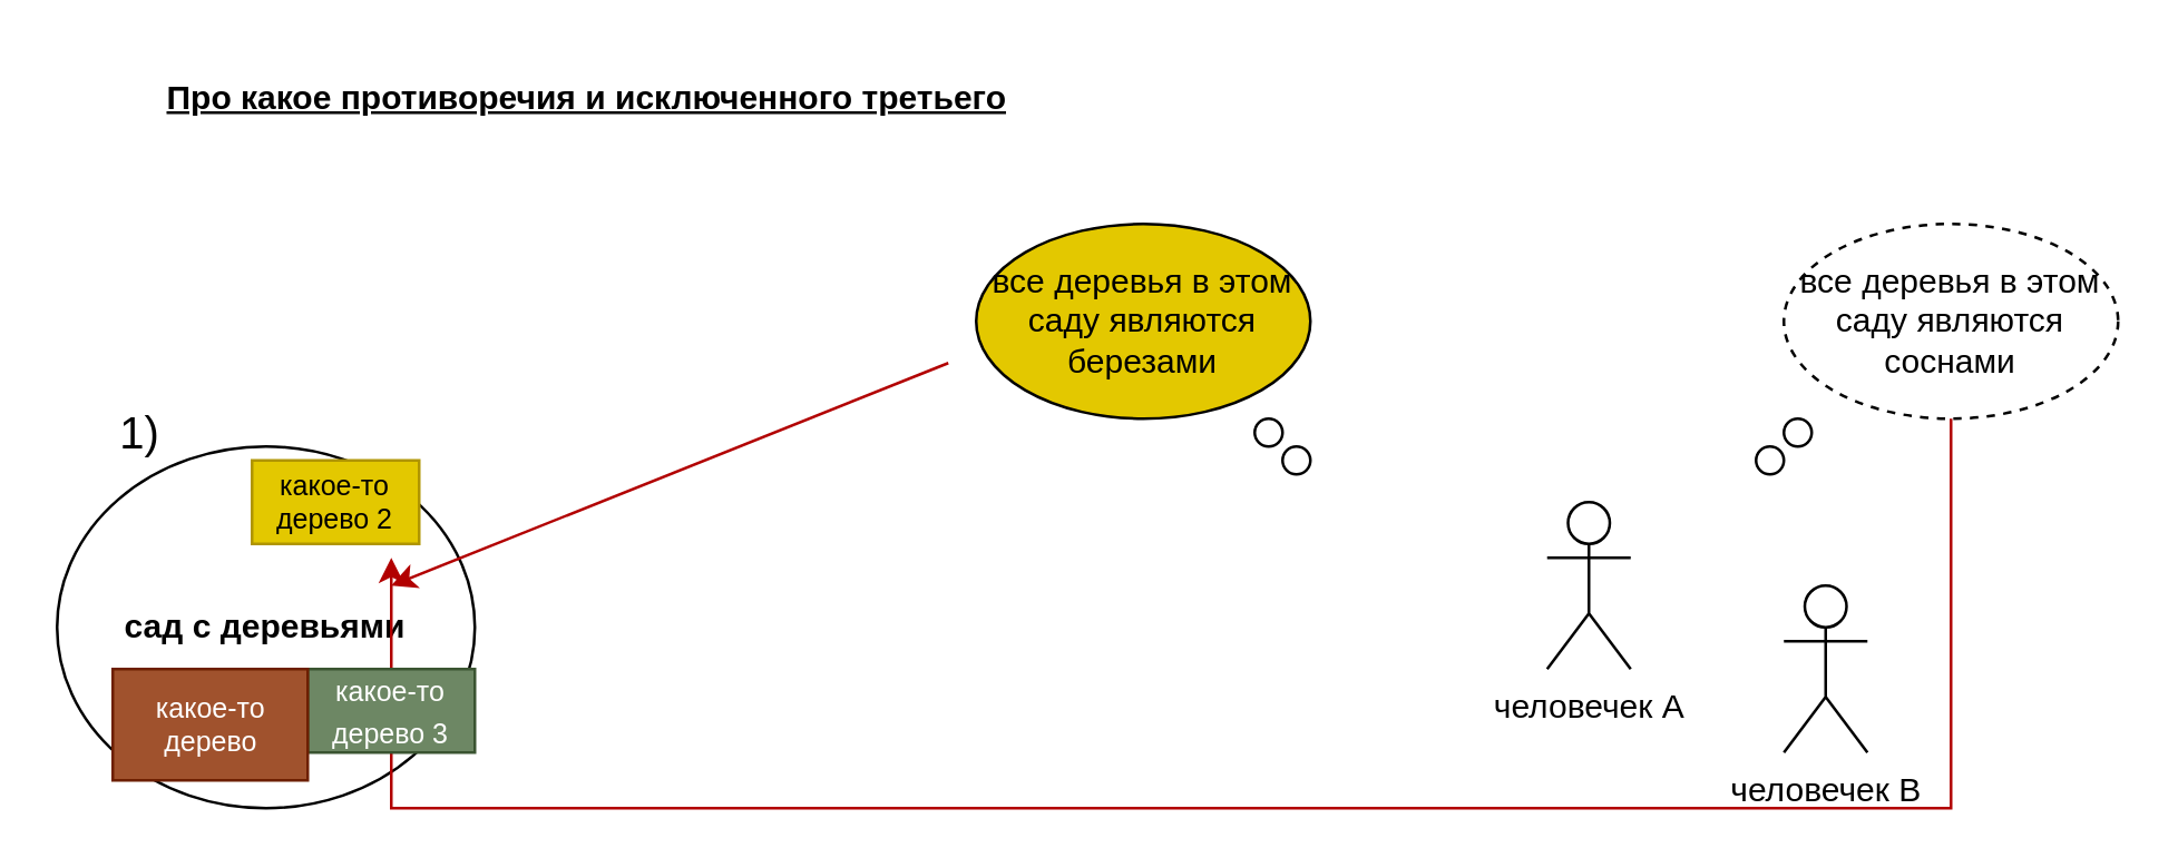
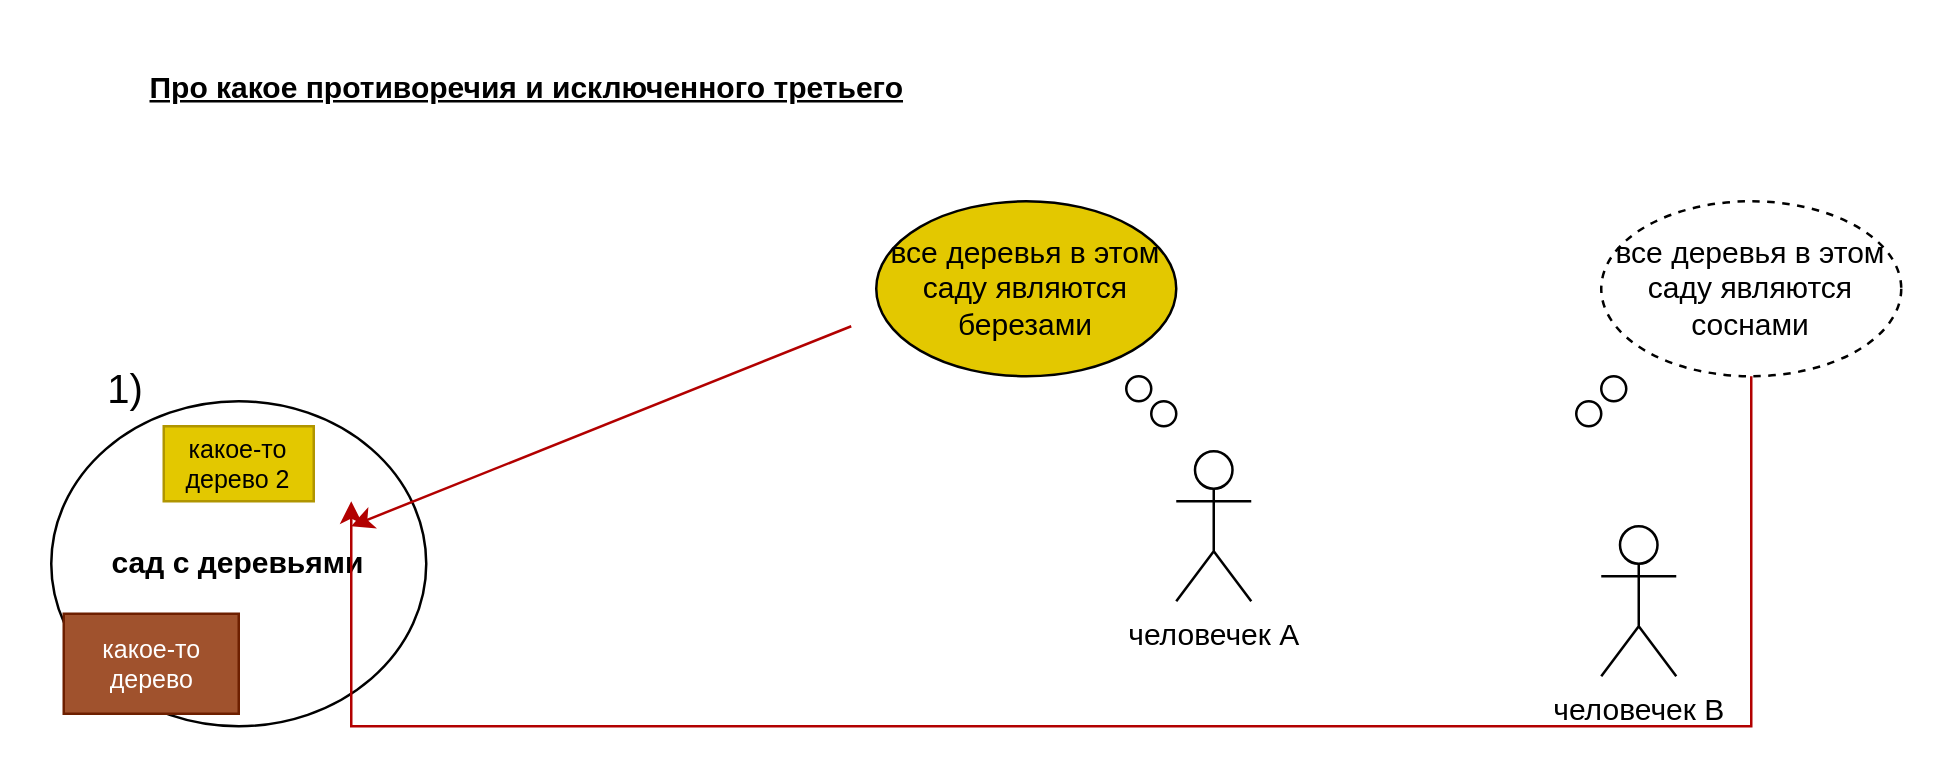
  <mxCell id="0" />
  <mxCell id="1" parent="0" />
  <mxCell id="2" value="&lt;b&gt;сад с деревьями&lt;/b&gt;" style="ellipse;whiteSpace=wrap;html=1;" vertex="1" parent="1"><mxGeometry x="20" y="160" width="150" height="130" as="geometry" /></mxCell>
- <mxCell id="3" value="человечек А" style="shape=umlActor;verticalLabelPosition=bottom;verticalAlign=top;html=1;outlineConnect=0;" vertex="1" parent="1"><mxGeometry x="555" y="180" width="30" height="60" as="geometry" /></mxCell>
+ <mxCell id="3" value="человечек А" style="shape=umlActor;verticalLabelPosition=bottom;verticalAlign=top;html=1;outlineConnect=0;" vertex="1" parent="1"><mxGeometry x="470" y="180" width="30" height="60" as="geometry" /></mxCell>
  <mxCell id="4" value="человечек B" style="shape=umlActor;verticalLabelPosition=bottom;verticalAlign=top;html=1;outlineConnect=0;" vertex="1" parent="1"><mxGeometry x="640" y="210" width="30" height="60" as="geometry" /></mxCell>
  <mxCell id="5" value="все деревья в этом саду являются березами" style="ellipse;whiteSpace=wrap;html=1;fillColor=#e3c800;" vertex="1" parent="1"><mxGeometry x="350" y="80" width="120" height="70" as="geometry" /></mxCell>
  <mxCell id="6" value="" style="ellipse;whiteSpace=wrap;html=1;" vertex="1" parent="1"><mxGeometry x="450" y="150" width="10" height="10" as="geometry" /></mxCell>
  <mxCell id="7" value="" style="ellipse;whiteSpace=wrap;html=1;" vertex="1" parent="1"><mxGeometry x="460" y="160" width="10" height="10" as="geometry" /></mxCell>
  <mxCell id="8" value="все деревья в этом саду являются соснами" style="ellipse;whiteSpace=wrap;html=1;dashed=1;" vertex="1" parent="1"><mxGeometry x="640" y="80" width="120" height="70" as="geometry" /></mxCell>
  <mxCell id="9" value="" style="ellipse;whiteSpace=wrap;html=1;" vertex="1" parent="1"><mxGeometry x="630" y="160" width="10" height="10" as="geometry" /></mxCell>
  <mxCell id="10" value="" style="ellipse;whiteSpace=wrap;html=1;" vertex="1" parent="1"><mxGeometry x="640" y="150" width="10" height="10" as="geometry" /></mxCell>
  <mxCell id="11" value="&lt;font style=&quot;font-size: 16px;&quot;&gt;1)&lt;/font&gt;" style="text;html=1;strokeColor=none;fillColor=none;align=center;verticalAlign=middle;whiteSpace=wrap;rounded=0;" vertex="1" parent="1"><mxGeometry x="20" y="140" width="60" height="30" as="geometry" /></mxCell>
  <mxCell id="12" value="&lt;b style=&quot;&quot;&gt;&lt;u style=&quot;&quot;&gt;Про какое противоречия и исключенного третьего&lt;/u&gt;&lt;/b&gt;" style="text;html=1;align=center;verticalAlign=middle;resizable=0;points=[];autosize=1;strokeColor=none;fillColor=none;" vertex="1" parent="1"><mxGeometry x="40" y="20" width="340" height="30" as="geometry" /></mxCell>
  <mxCell id="13" value="" style="endArrow=classic;html=1;rounded=0;fillColor=#e51400;strokeColor=#B20000;" edge="1" parent="1"><mxGeometry width="50" height="50" relative="1" as="geometry"><mxPoint x="340" y="130" as="sourcePoint" /><mxPoint x="140" y="210" as="targetPoint" /></mxGeometry></mxCell>
  <mxCell id="14" value="" style="endArrow=classic;html=1;rounded=0;fillColor=#e51400;strokeColor=#B20000;exitX=0.5;exitY=1;exitDx=0;exitDy=0;" edge="1" parent="1" source="8"><mxGeometry width="50" height="50" relative="1" as="geometry"><mxPoint x="650" y="160" as="sourcePoint" /><mxPoint x="140" y="200" as="targetPoint" /><Array as="points"><mxPoint x="700" y="290" /><mxPoint x="370" y="290" /><mxPoint x="140" y="290" /></Array></mxGeometry></mxCell>
- <mxCell id="15" value="какое-то дерево 2" style="text;html=1;strokeColor=#B09500;fillColor=#e3c800;align=center;verticalAlign=middle;whiteSpace=wrap;rounded=0;fontColor=#000000;fontSize=10;" vertex="1" parent="1"><mxGeometry x="90" y="165" width="60" height="30" as="geometry" /></mxCell>
- <mxCell id="16" value="&lt;font style=&quot;font-size: 10px;&quot;&gt;какое-то дерево 3&lt;/font&gt;" style="text;html=1;strokeColor=#3A5431;fillColor=#6d8764;align=center;verticalAlign=middle;whiteSpace=wrap;rounded=0;fontColor=#ffffff;" vertex="1" parent="1"><mxGeometry x="110" y="240" width="60" height="30" as="geometry" /></mxCell>
- <mxCell id="17" value="какое-то &lt;br&gt;дерево" style="text;html=1;align=center;verticalAlign=middle;resizable=0;points=[];autosize=1;strokeColor=#6D1F00;fillColor=#a0522d;fontColor=#ffffff;fontSize=10;" vertex="1" parent="1"><mxGeometry x="40" y="240" width="70" height="40" as="geometry" /></mxCell>
+ <mxCell id="15" value="какое-то дерево 2" style="text;html=1;strokeColor=#B09500;fillColor=#e3c800;align=center;verticalAlign=middle;whiteSpace=wrap;rounded=0;fontColor=#000000;fontSize=10;" vertex="1" parent="1"><mxGeometry x="65" y="170" width="60" height="30" as="geometry" /></mxCell>
+ <mxCell id="17" value="какое-то &lt;br&gt;дерево" style="text;html=1;align=center;verticalAlign=middle;resizable=0;points=[];autosize=1;strokeColor=#6D1F00;fillColor=#a0522d;fontColor=#ffffff;fontSize=10;" vertex="1" parent="1"><mxGeometry x="25" y="245" width="70" height="40" as="geometry" /></mxCell>
